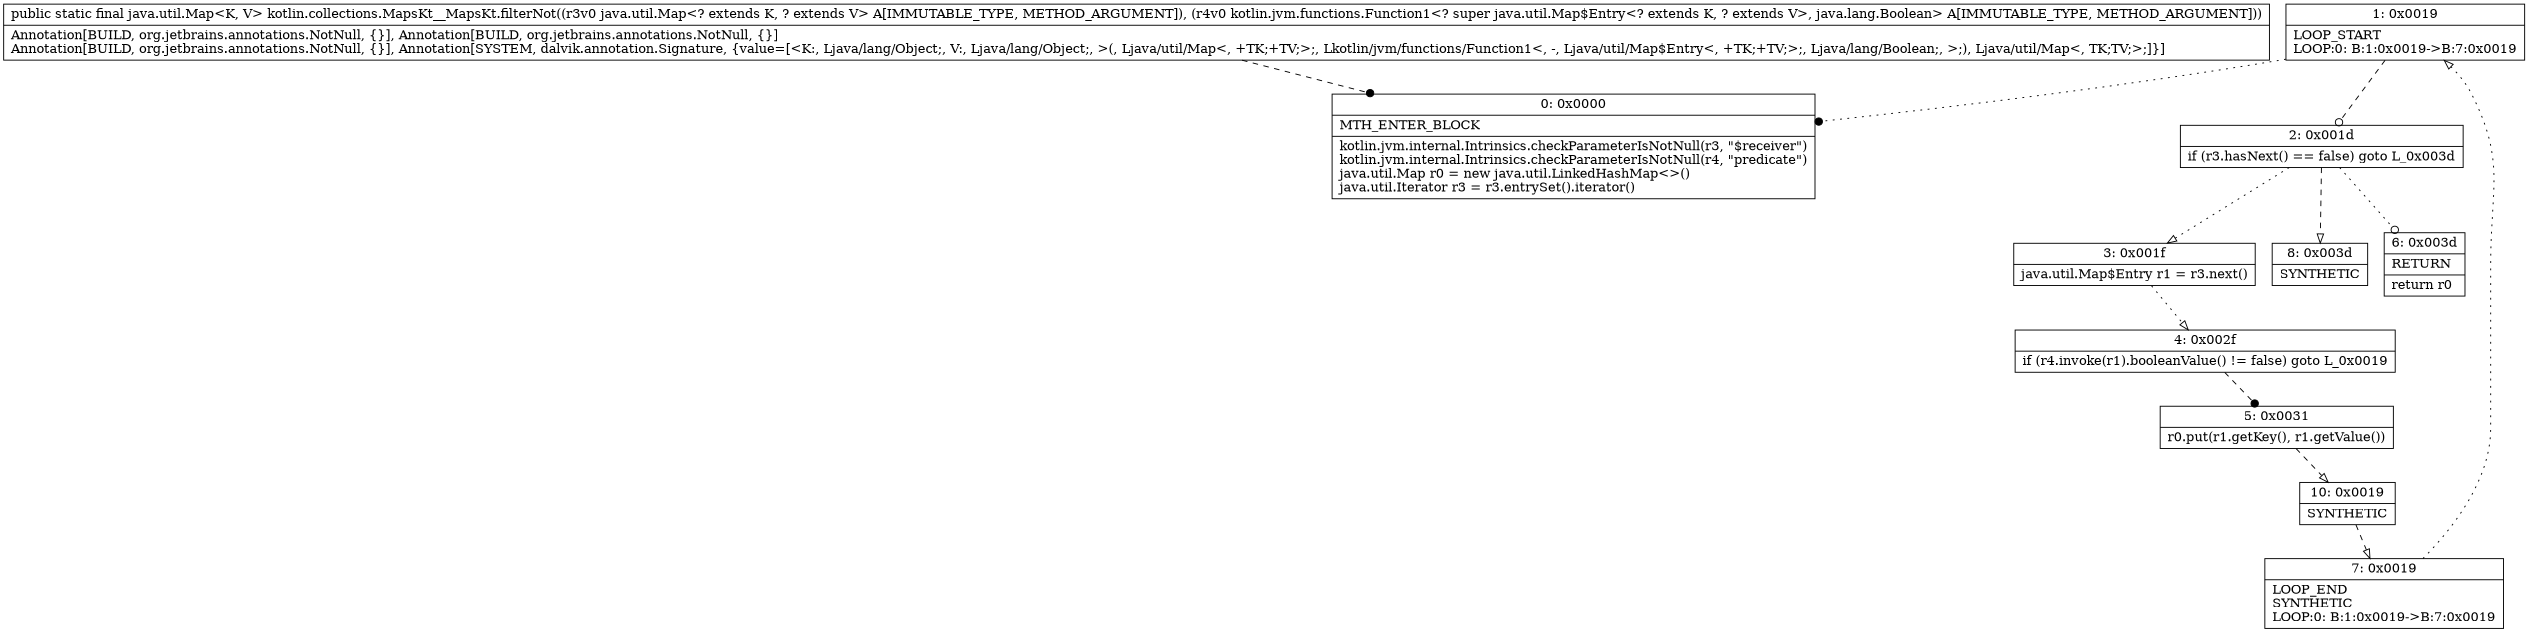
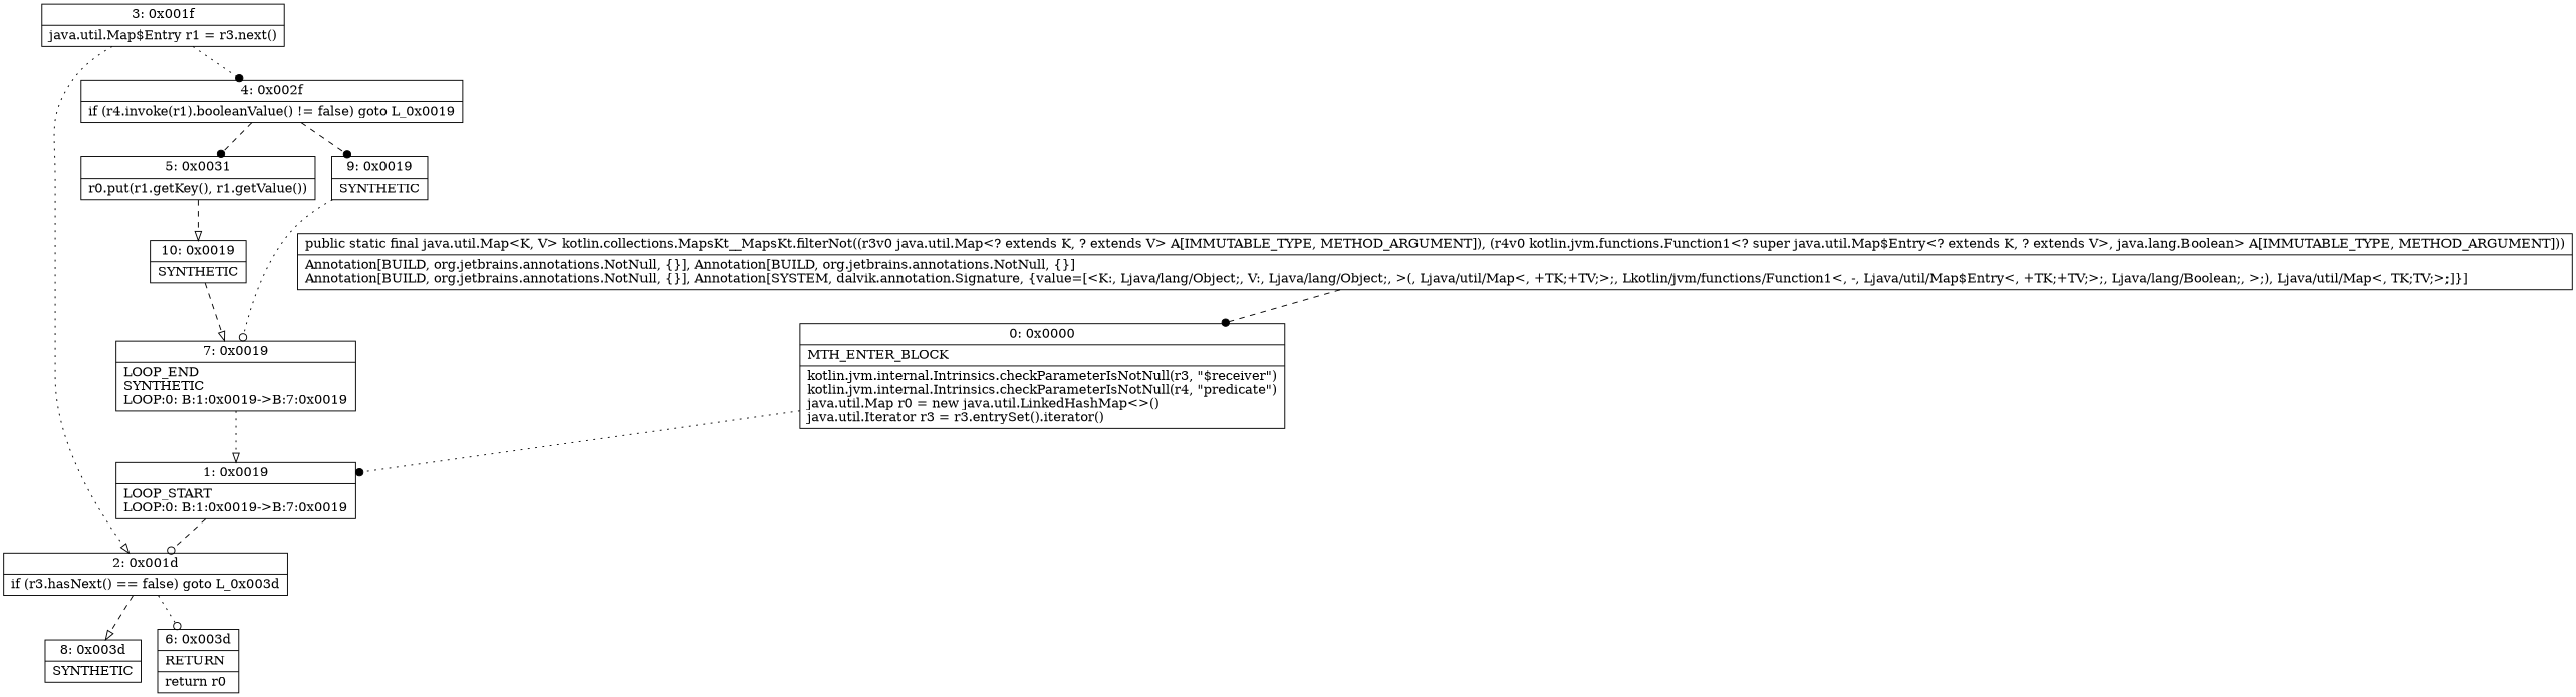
  digraph {
    node [shape=record]
    edge [arrowhead=onormal style=dashed]
    n1 [label="{0\:\ 0x0000|MTH_ENTER_BLOCK\l|kotlin.jvm.internal.Intrinsics.checkParameterIsNotNull(r3, \"$receiver\")\lkotlin.jvm.internal.Intrinsics.checkParameterIsNotNull(r4, \"predicate\")\ljava.util.Map r0 = new java.util.LinkedHashMap\<\>()\ljava.util.Iterator r3 = r3.entrySet().iterator()\l}"]
    n2 [label="{1\:\ 0x0019|LOOP_START\lLOOP:0: B:1:0x0019\-\>B:7:0x0019\l}"]
    n3 [label="{2\:\ 0x001d|if (r3.hasNext() == false) goto L_0x003d\l}"]
    n4 [label="{3\:\ 0x001f|java.util.Map$Entry r1 = r3.next()\l}"]
    n5 [label="{8\:\ 0x003d|SYNTHETIC\l}"]
    n6 [label="{6\:\ 0x003d|RETURN\l|return r0\l}"]
    n7 [label="{4\:\ 0x002f|if (r4.invoke(r1).booleanValue() != false) goto L_0x0019\l}"]
    n8 [label="{5\:\ 0x0031|r0.put(r1.getKey(), r1.getValue())\l}"]
+   n9 [label="{9\:\ 0x0019|SYNTHETIC\l}"]
    n10 [label="{10\:\ 0x0019|SYNTHETIC\l}"]
    n11 [label="{7\:\ 0x0019|LOOP_END\lSYNTHETIC\lLOOP:0: B:1:0x0019\-\>B:7:0x0019\l}"]
    n12 [label="{public static final java.util.Map\<K, V\> kotlin.collections.MapsKt__MapsKt.filterNot((r3v0 java.util.Map\<? extends K, ? extends V\> A[IMMUTABLE_TYPE, METHOD_ARGUMENT]), (r4v0 kotlin.jvm.functions.Function1\<? super java.util.Map$Entry\<? extends K, ? extends V\>, java.lang.Boolean\> A[IMMUTABLE_TYPE, METHOD_ARGUMENT]))  | Annotation[BUILD, org.jetbrains.annotations.NotNull, \{\}], Annotation[BUILD, org.jetbrains.annotations.NotNull, \{\}]\lAnnotation[BUILD, org.jetbrains.annotations.NotNull, \{\}], Annotation[SYSTEM, dalvik.annotation.Signature, \{value=[\<K:, Ljava\/lang\/Object;, V:, Ljava\/lang\/Object;, \>(, Ljava\/util\/Map\<, +TK;+TV;\>;, Lkotlin\/jvm\/functions\/Function1\<, \-, Ljava\/util\/Map$Entry\<, +TK;+TV;\>;, Ljava\/lang\/Boolean;, \>;), Ljava\/util\/Map\<, TK;TV;\>;]\}]\l}"]
-   n2 -> n1 [arrowhead=dot style=dotted]
+   n1 -> n2 [arrowhead=dot style=dotted]
    n2 -> n3 [arrowhead=odot]
-   n3 -> n4 [style=dotted]
+   n4 -> n3 [style=dotted]
    n3 -> n5
    n3 -> n6 [arrowhead=odot style=dotted]
-   n4 -> n7 [style=dotted]
+   n4 -> n7 [arrowhead=dot style=dotted]
    n7 -> n8 [arrowhead=dot]
+   n7 -> n9 [arrowhead=dot]
    n8 -> n10
+   n9 -> n11 [arrowhead=odot style=dotted]
    n10 -> n11
    n11 -> n2 [style=dotted]
    n12 -> n1 [arrowhead=dot]
  }
